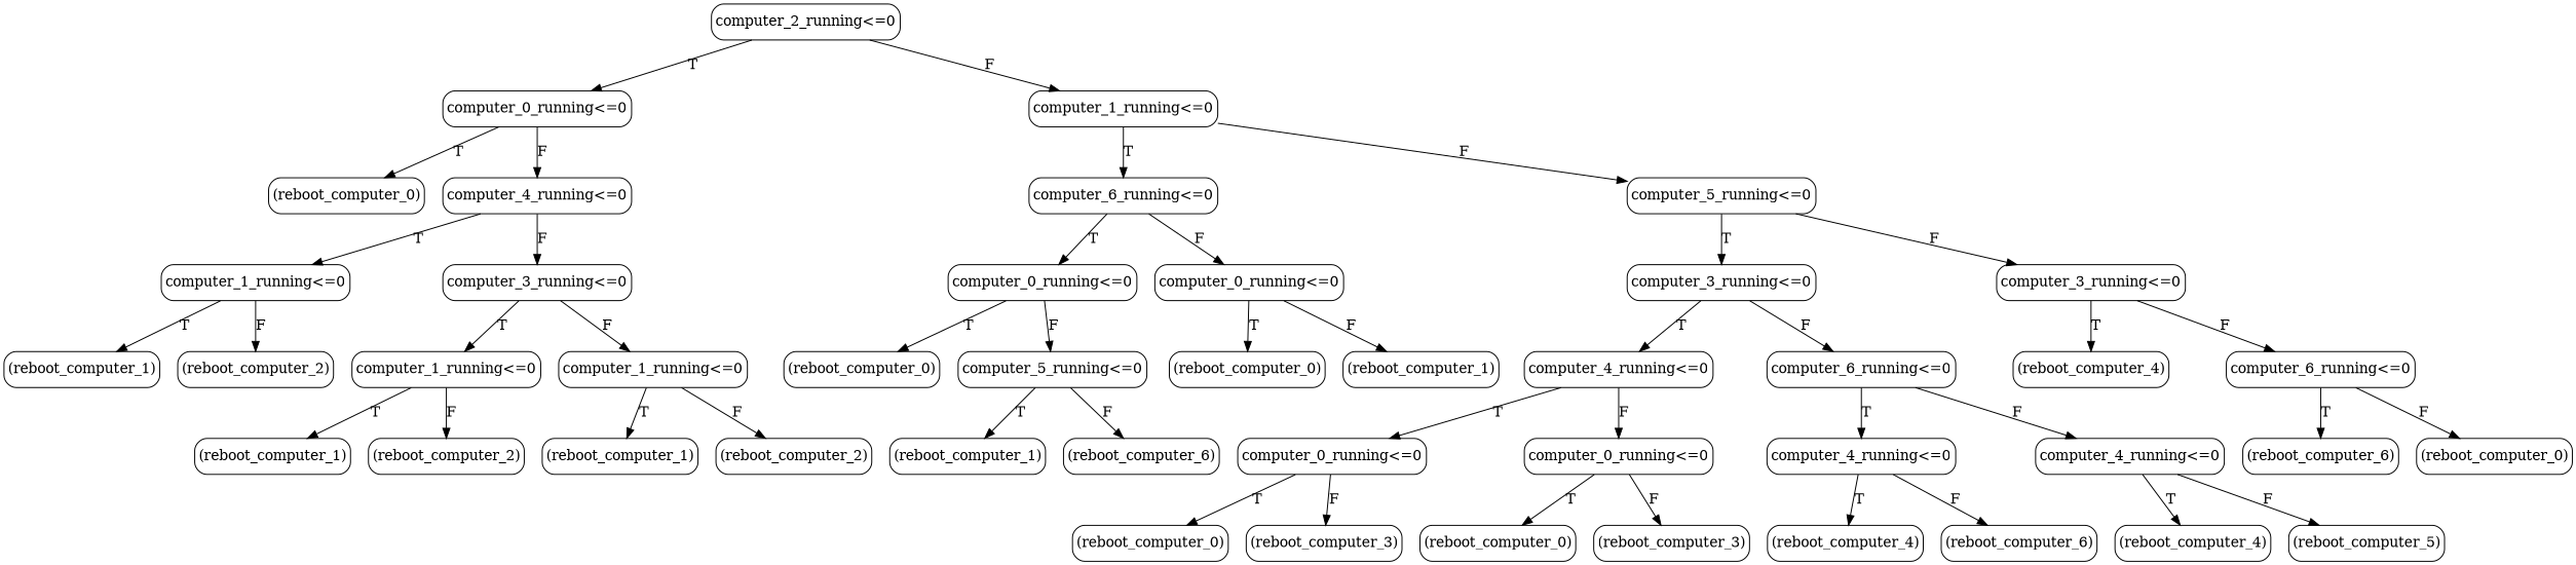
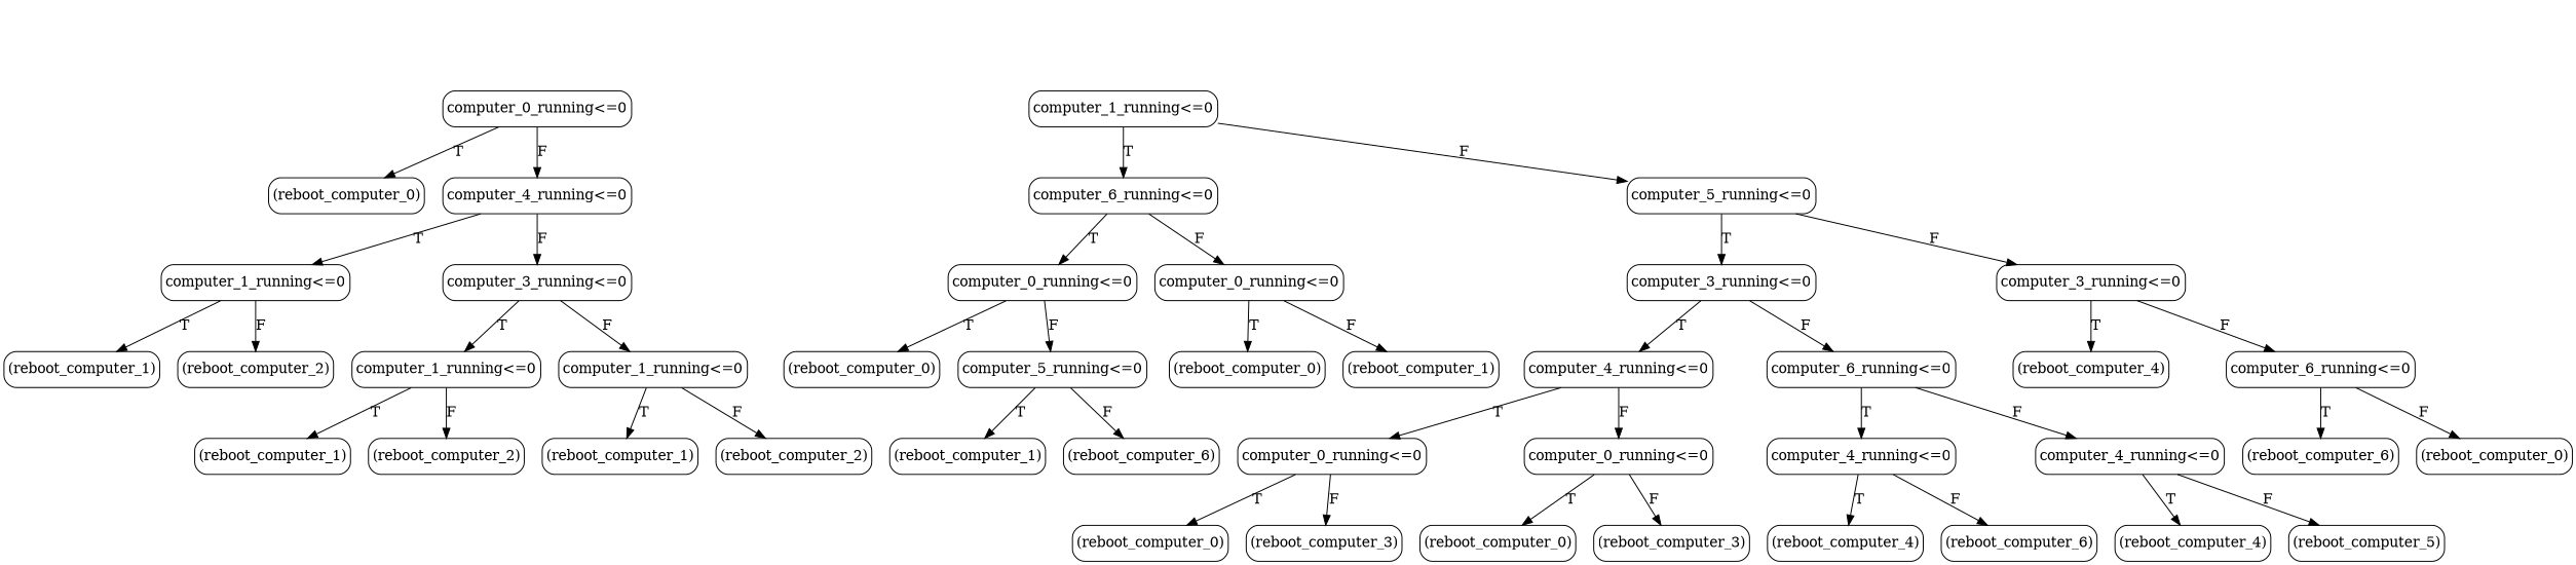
  digraph {
    node [margin="0.05,0.05" shape=box style=rounded]
    n1 [label="(reboot_computer_0)"]
    n2 [label="(reboot_computer_1)"]
    n3 [label="(reboot_computer_2)"]
    n4 [label="computer_1_running<=0"]
    n5 [label="(reboot_computer_1)"]
    n6 [label="(reboot_computer_2)"]
    n7 [label="computer_1_running<=0"]
    n8 [label="(reboot_computer_1)"]
    n9 [label="(reboot_computer_2)"]
    n10 [label="computer_1_running<=0"]
    n11 [label="computer_3_running<=0"]
    n12 [label="computer_4_running<=0"]
    n13 [label="computer_0_running<=0"]
    n14 [label="(reboot_computer_0)"]
    n15 [label="(reboot_computer_1)"]
    n16 [label="(reboot_computer_6)"]
    n17 [label="computer_5_running<=0"]
    n18 [label="computer_0_running<=0"]
    n19 [label="(reboot_computer_0)"]
    n20 [label="(reboot_computer_1)"]
    n21 [label="computer_0_running<=0"]
    n22 [label="computer_6_running<=0"]
    n23 [label="(reboot_computer_0)"]
    n24 [label="(reboot_computer_3)"]
    n25 [label="computer_0_running<=0"]
    n26 [label="(reboot_computer_0)"]
    n27 [label="(reboot_computer_3)"]
    n28 [label="computer_0_running<=0"]
    n29 [label="computer_4_running<=0"]
    n30 [label="(reboot_computer_4)"]
    n31 [label="(reboot_computer_6)"]
    n32 [label="computer_4_running<=0"]
    n33 [label="(reboot_computer_4)"]
    n34 [label="(reboot_computer_5)"]
    n35 [label="computer_4_running<=0"]
    n36 [label="computer_6_running<=0"]
    n37 [label="computer_3_running<=0"]
    n38 [label="(reboot_computer_4)"]
    n39 [label="(reboot_computer_6)"]
    n40 [label="(reboot_computer_0)"]
    n41 [label="computer_6_running<=0"]
    n42 [label="computer_3_running<=0"]
    n43 [label="computer_5_running<=0"]
    n44 [label="computer_1_running<=0"]
-   n45 [label="computer_2_running<=0"]
    n4 -> n2 [label=T]
    n4 -> n3 [label=F]
    n7 -> n5 [label=T]
    n7 -> n6 [label=F]
    n10 -> n8 [label=T]
    n10 -> n9 [label=F]
    n11 -> n7 [label=T]
    n11 -> n10 [label=F]
    n12 -> n4 [label=T]
    n12 -> n11 [label=F]
    n13 -> n1 [label=T]
    n13 -> n12 [label=F]
    n17 -> n15 [label=T]
    n17 -> n16 [label=F]
    n18 -> n14 [label=T]
    n18 -> n17 [label=F]
    n21 -> n19 [label=T]
    n21 -> n20 [label=F]
    n22 -> n18 [label=T]
    n22 -> n21 [label=F]
    n25 -> n23 [label=T]
    n25 -> n24 [label=F]
    n28 -> n26 [label=T]
    n28 -> n27 [label=F]
    n29 -> n25 [label=T]
    n29 -> n28 [label=F]
    n32 -> n30 [label=T]
    n32 -> n31 [label=F]
    n35 -> n33 [label=T]
    n35 -> n34 [label=F]
    n36 -> n32 [label=T]
    n36 -> n35 [label=F]
    n37 -> n29 [label=T]
    n37 -> n36 [label=F]
    n41 -> n39 [label=T]
    n41 -> n40 [label=F]
    n42 -> n38 [label=T]
    n42 -> n41 [label=F]
    n43 -> n37 [label=T]
    n43 -> n42 [label=F]
    n44 -> n22 [label=T]
    n44 -> n43 [label=F]
-   n45 -> n13 [label=T]
-   n45 -> n44 [label=F]
  }
